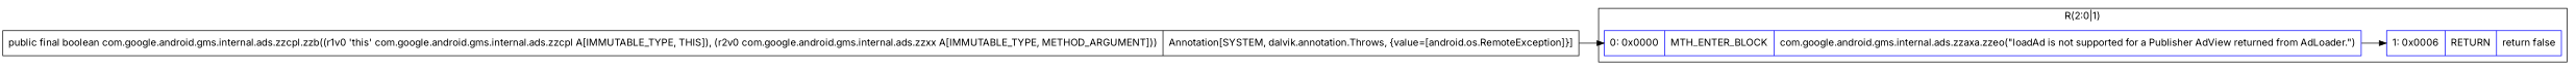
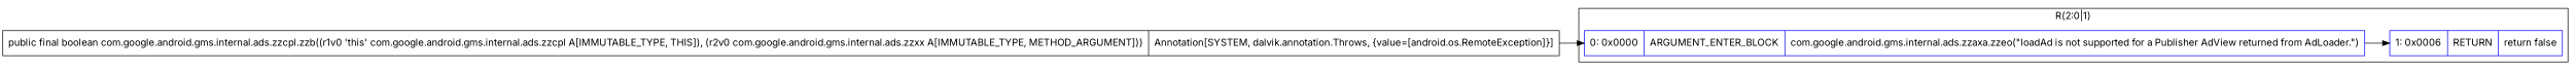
  digraph {
    rankdir=LR
    fontname=Inter
    node [color=blue shape=record fontname=Inter]
    edge [fontname=Inter]
-   n1 [label="{0\:\ 0x0000|MTH_ENTER_BLOCK\l|com.google.android.gms.internal.ads.zzaxa.zzeo(\"loadAd is not supported for a Publisher AdView returned from AdLoader.\")\l}"]
+   n1 [label="{0\:\ 0x0000|ARGUMENT_ENTER_BLOCK\l|com.google.android.gms.internal.ads.zzaxa.zzeo(\"loadAd is not supported for a Publisher AdView returned from AdLoader.\")\l}"]
    n2 [label="{1\:\ 0x0006|RETURN\l|return false\l}"]
    n3 [label="{public final boolean com.google.android.gms.internal.ads.zzcpl.zzb((r1v0 'this' com.google.android.gms.internal.ads.zzcpl A[IMMUTABLE_TYPE, THIS]), (r2v0 com.google.android.gms.internal.ads.zzxx A[IMMUTABLE_TYPE, METHOD_ARGUMENT]))  | Annotation[SYSTEM, dalvik.annotation.Throws, \{value=[android.os.RemoteException]\}]\l}" color=""]
    subgraph cluster_1 {
      label="R(2:0|1)"
      n1
      n2
    }
    n1 -> n2
    n3 -> n1
  }
